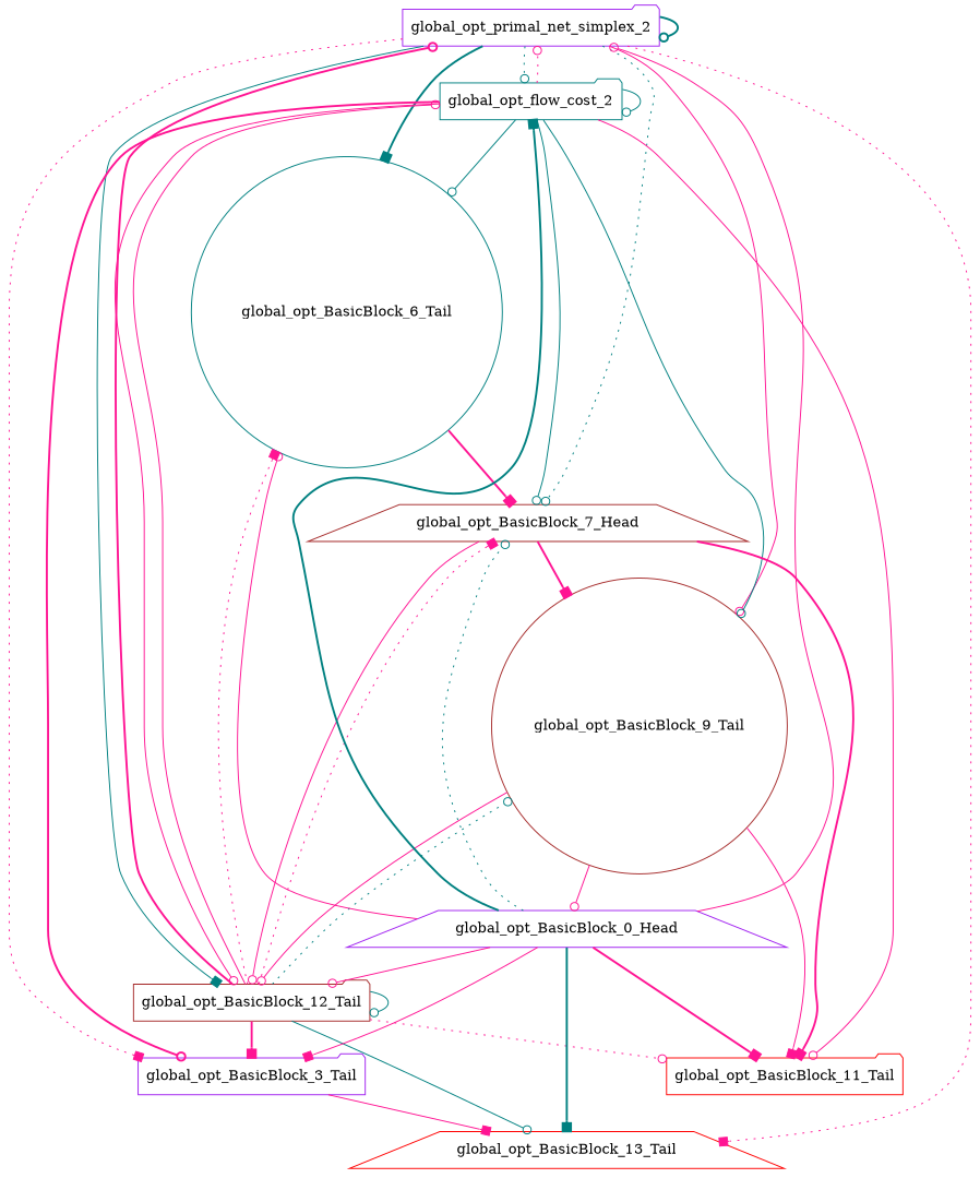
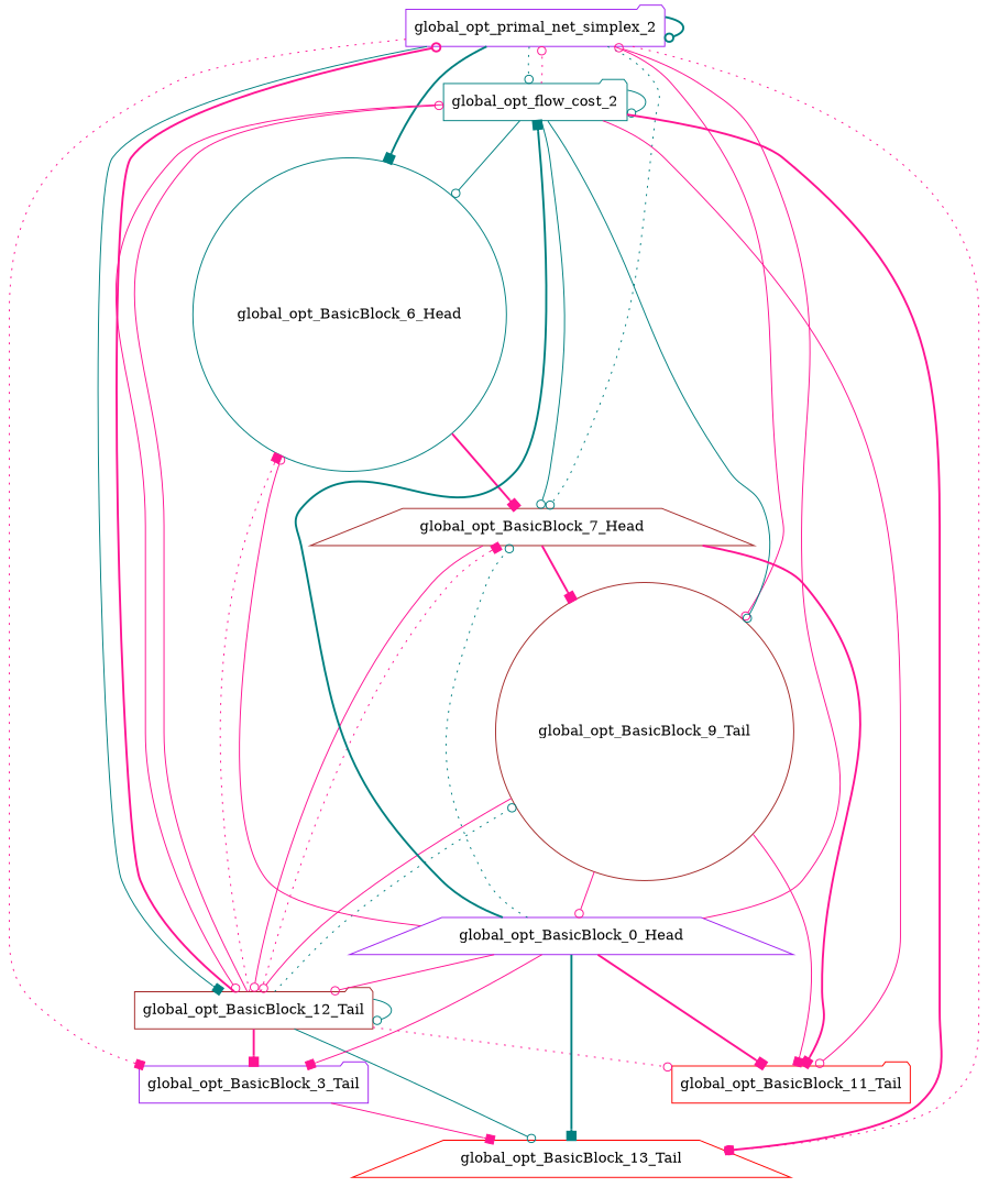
  digraph {
    node [color=purple shape=folder]
    edge [arrowhead=odot color=deeppink style=solid]
    global_opt_primal_net_simplex_2
    global_opt_flow_cost_2 [color=teal]
    global_opt_BasicBlock_3_Tail
-   global_opt_BasicBlock_6_Tail [color=teal shape=circle]
+   global_opt_BasicBlock_6_Tail [color=teal shape=circle label=global_opt_BasicBlock_6_Head]
    n5 [color=brown label=global_opt_BasicBlock_7_Head shape=trapezium]
    global_opt_BasicBlock_9_Tail [color=brown shape=circle]
    global_opt_BasicBlock_12_Tail [color=brown]
    global_opt_BasicBlock_13_Tail [color=red shape=trapezium]
    global_opt_BasicBlock_11_Tail [color=red]
    global_opt_BasicBlock_0_Head [shape=trapezium]
    global_opt_primal_net_simplex_2 -> global_opt_primal_net_simplex_2 [color=teal style=bold]
    global_opt_primal_net_simplex_2 -> global_opt_flow_cost_2 [color=teal style=dotted]
    global_opt_primal_net_simplex_2 -> global_opt_BasicBlock_3_Tail [arrowhead=box style=dotted]
    global_opt_primal_net_simplex_2 -> global_opt_BasicBlock_6_Tail [arrowhead=box color=teal style=bold]
    global_opt_primal_net_simplex_2 -> n5 [color=teal style=dotted]
    global_opt_primal_net_simplex_2 -> global_opt_BasicBlock_9_Tail
    global_opt_primal_net_simplex_2 -> global_opt_BasicBlock_12_Tail [arrowhead=box color=teal]
    global_opt_primal_net_simplex_2 -> global_opt_BasicBlock_13_Tail [arrowhead=box style=dotted]
    global_opt_flow_cost_2 -> global_opt_primal_net_simplex_2 [style=dotted]
    global_opt_flow_cost_2 -> global_opt_flow_cost_2 [color=teal]
-   global_opt_flow_cost_2 -> global_opt_BasicBlock_3_Tail [style=bold]
+   global_opt_flow_cost_2 -> global_opt_BasicBlock_13_Tail [style=bold]
    global_opt_flow_cost_2 -> global_opt_BasicBlock_6_Tail [color=teal]
    global_opt_flow_cost_2 -> n5 [color=teal]
    global_opt_flow_cost_2 -> global_opt_BasicBlock_9_Tail [color=teal]
    global_opt_flow_cost_2 -> global_opt_BasicBlock_12_Tail
    global_opt_flow_cost_2 -> global_opt_BasicBlock_11_Tail
    global_opt_BasicBlock_3_Tail -> global_opt_BasicBlock_13_Tail [arrowhead=box]
    global_opt_BasicBlock_6_Tail -> n5 [arrowhead=box style=bold]
    n5 -> global_opt_BasicBlock_9_Tail [arrowhead=box style=bold]
    n5 -> global_opt_BasicBlock_12_Tail
    n5 -> global_opt_BasicBlock_11_Tail [arrowhead=box style=bold]
    global_opt_BasicBlock_9_Tail -> global_opt_BasicBlock_12_Tail
    global_opt_BasicBlock_9_Tail -> global_opt_BasicBlock_11_Tail [arrowhead=box]
    global_opt_BasicBlock_9_Tail -> global_opt_BasicBlock_0_Head
    global_opt_BasicBlock_12_Tail -> global_opt_primal_net_simplex_2 [style=bold]
    global_opt_BasicBlock_12_Tail -> global_opt_flow_cost_2
    global_opt_BasicBlock_12_Tail -> global_opt_BasicBlock_3_Tail [arrowhead=box style=bold]
    global_opt_BasicBlock_12_Tail -> global_opt_BasicBlock_6_Tail [arrowhead=box style=dotted]
    global_opt_BasicBlock_12_Tail -> n5 [arrowhead=box style=dotted]
    global_opt_BasicBlock_12_Tail -> global_opt_BasicBlock_9_Tail [color=teal style=dotted]
    global_opt_BasicBlock_12_Tail -> global_opt_BasicBlock_12_Tail [color=teal]
    global_opt_BasicBlock_12_Tail -> global_opt_BasicBlock_13_Tail [color=teal]
    global_opt_BasicBlock_12_Tail -> global_opt_BasicBlock_11_Tail [style=dotted]
    global_opt_BasicBlock_0_Head -> global_opt_primal_net_simplex_2
    global_opt_BasicBlock_0_Head -> global_opt_flow_cost_2 [arrowhead=box color=teal style=bold]
    global_opt_BasicBlock_0_Head -> global_opt_BasicBlock_3_Tail [arrowhead=box]
    global_opt_BasicBlock_0_Head -> global_opt_BasicBlock_6_Tail
    global_opt_BasicBlock_0_Head -> n5 [color=teal style=dotted]
    global_opt_BasicBlock_0_Head -> global_opt_BasicBlock_12_Tail
    global_opt_BasicBlock_0_Head -> global_opt_BasicBlock_13_Tail [arrowhead=box color=teal style=bold]
    global_opt_BasicBlock_0_Head -> global_opt_BasicBlock_11_Tail [arrowhead=box style=bold]
  }
